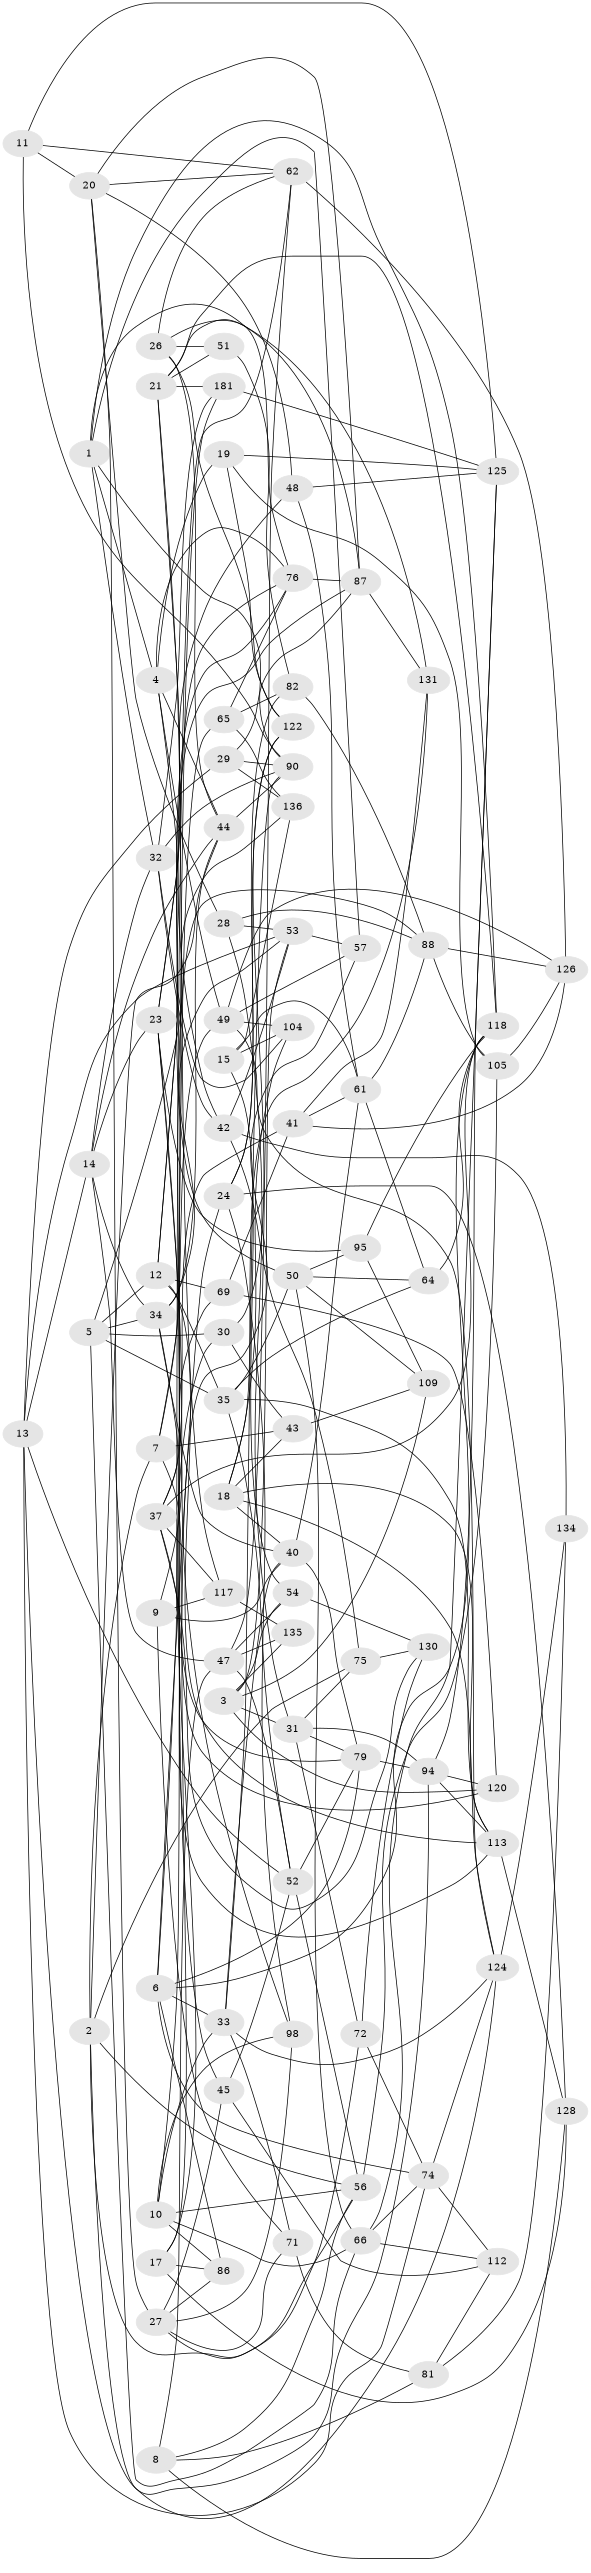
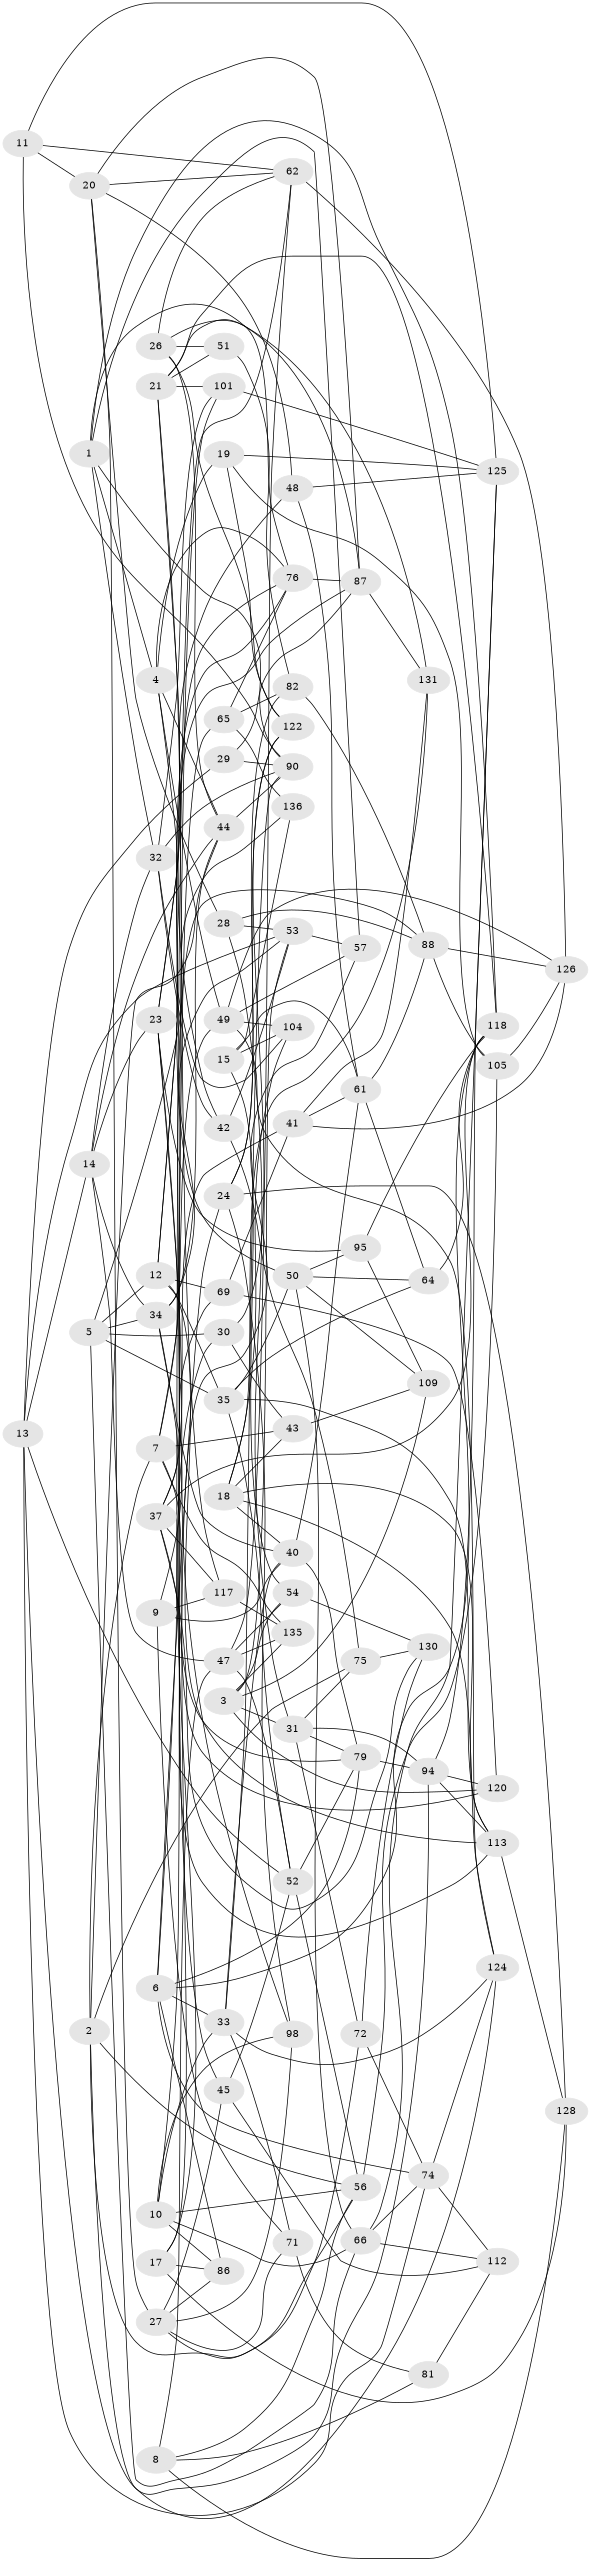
  graph {
    rankdir=LR
    node [color=gray90 style=filled]
    1 [super="+46"]
    4 [super="+68"]
    32 [super="+55"]
    57
    76 [super="+83"]
    90 [super="+97"]
    118 [super="+133"]
    44 [super="+78"]
    19
    49 [super="+121"]
    50 [super="+137"]
-   101 [label=181]
+   101
    104
    42 [super="+63"]
    87 [super="+102"]
    2 [super="+36"]
    7 [super="+16"]
    56 [super="+123"]
    72
    75
    124 [super="+138"]
    120
    135
    43
    65
    105
    74 [super="+107"]
    130
-   134
    3 [super="+25"]
    31 [super="+106"]
    53 [super="+103"]
    54
    109
    79 [super="+111"]
    94 [super="+114"]
    125 [super="+127"]
    122
    126 [super="+129"]
    66 [super="+116"]
    95
    64
    5 [super="+84"]
    12 [super="+58"]
    30
    34 [super="+69"]
    35 [super="+38"]
    136
    n49 [label=69]
    113 [super="+119"]
    40 [super="+59"]
    52 [super="+89"]
    112
    6 [super="+60"]
    24 [super="+96"]
    62 [super="+73"]
    86
    33 [super="+85"]
    128
    98
    82
    47 [super="+115"]
    8
    81
    9
    71
    117
    41 [super="+100"]
    61 [super="+99"]
    10 [super="+22"]
    20 [super="+80"]
    27 [super="+132"]
    28
    48
    11
    131
    13 [super="+92"]
    14 [super="+77"]
    29
    23 [super="+67"]
    45
    15
    88 [super="+91"]
    17
    18 [super="+93"]
    21 [super="+108"]
    51
    26 [super="+70"]
    37 [super="+110"]
    1 -- 4
    1 -- 32
    1 -- 57
    1 -- 76
    1 -- 90
    1 -- 118
    4 -- 76
    4 -- 44
    4 -- 19
    4 -- 49
    4 -- 50
    32 -- 90
    32 -- 101
    32 -- 104
    32 -- 42
    76 -- 87
    44 -- 90
    19 -- 105
    19 -- 125
    19 -- 122
    49 -- 57
    49 -- 104
    49 -- 124
    49 -- 126
    50 -- 109
    50 -- 66
    50 -- 95
    50 -- 64
    101 -- 125
    42 -- 75
-   42 -- 134 [weight=2]
    42 -- 53
    87 -- 131
    2 -- 44
    2 -- 7
    2 -- 56
    2 -- 72
    2 -- 75
    2 -- 124
    7 -- 49
    7 -- 120
+   7 -- 135
    7 -- 43
    7 -- 65
    56 -- 105
    72 -- 74
    72 -- 130
    75 -- 130
-   124 -- 134
    43 -- 109
    65 -- 76
    65 -- 136
    65 -- 82
    105 -- 126
    74 -- 124
    74 -- 112
    3 -- 120
    3 -- 135
    3 -- 31
    3 -- 53
    3 -- 54
    3 -- 109
    31 -- 72
    31 -- 75
    31 -- 79
    31 -- 94
    53 -- 57
    54 -- 130
    79 -- 94
    94 -- 120
    94 -- 125
    94 -- 113
    66 -- 74
    66 -- 125
    66 -- 112
    95 -- 118
    95 -- 109
    64 -- 118
    5 -- 66
    5 -- 12
    5 -- 30
    5 -- 34
    5 -- 35
    5 -- 136
    12 -- 76
    12 -- 87
    12 -- 35
    12 -- n49
    12 -- 113
    30 -- 43
    30 -- 122
    34 -- 44
    34 -- 53
    34 -- 79
    34 -- 40
    35 -- 50
    35 -- 64
    35 -- 113
    35 -- 52
    n49 -- 120
    n49 -- 41
    113 -- 128
    40 -- 79
    40 -- 61
    52 -- 56
    52 -- 79
    6 -- 118
    6 -- 74
    6 -- 79
    6 -- 24
    6 -- 62
    6 -- 86
    6 -- 33
    24 -- 122
    24 -- 128
    24 -- 98
    24 -- 82
    62 -- 126
    33 -- 90
    33 -- 124
    33 -- 40
    33 -- 71
    82 -- 88
    47 -- 135
    47 -- 54
    47 -- 52
    47 -- 62
    8 -- 56
    8 -- 128
    8 -- 47
    8 -- 81
-   81 -- 134
    81 -- 112
    9 -- n49
    9 -- 40
    9 -- 71
    9 -- 117
    71 -- 81
    117 -- 135
    41 -- 126 [weight=2]
    41 -- 61
    41 -- 131
    61 -- 64
    61 -- 88
    10 -- 101
    10 -- 56
    10 -- 66
    10 -- 86
    10 -- 33
    10 -- 98
    20 -- 87
    20 -- 62
    20 -- 27
    20 -- 28
    20 -- 48
    27 -- 56
    27 -- 86
    27 -- 98
    27 -- 71
    27 -- 45
    28 -- 31
    28 -- 53
    28 -- 88
    48 -- 125
    48 -- 61
    11 -- 90
    11 -- 125
    11 -- 62
    11 -- 20
    13 -- 74
    13 -- 53
    13 -- 94
    13 -- 52
    13 -- 14
    13 -- 29
    14 -- 32
    14 -- 44
    14 -- 34
    14 -- 47
    14 -- 23
    29 -- 90
    29 -- 87
-   29 -- 136
    23 -- 76
    23 -- 95
    23 -- 98
    23 -- 48
    23 -- 45
    45 -- 52
    45 -- 112
    15 -- 104
    15 -- 54
    15 -- 136
    15 -- 61
    88 -- 105
    88 -- 126
    17 -- 57
    17 -- 30
    17 -- 86
    17 -- 128
    18 -- 104
    18 -- 124
    18 -- 43
    18 -- 113
    18 -- 40
    18 -- 131
    21 -- 118
    21 -- 101
    21 -- 42
    21 -- 117
    21 -- 131
    21 -- 51
    51 -- 82
    26 -- 44
    26 -- 87
    26 -- 122
    26 -- 62
    26 -- 51 [weight=2]
    37 -- 118
    37 -- 130
    37 -- 113
    37 -- 117
    37 -- 41
    37 -- 88
  }
